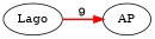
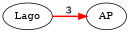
  digraph {
    rankdir=LR
    n1 [label=Lago]
    n2 [label=AP]
-   n1 -> n2 [color=red label=9 penwidth=2.0]
+   n1 -> n2 [color=red label=3 penwidth=2.0]
  }
